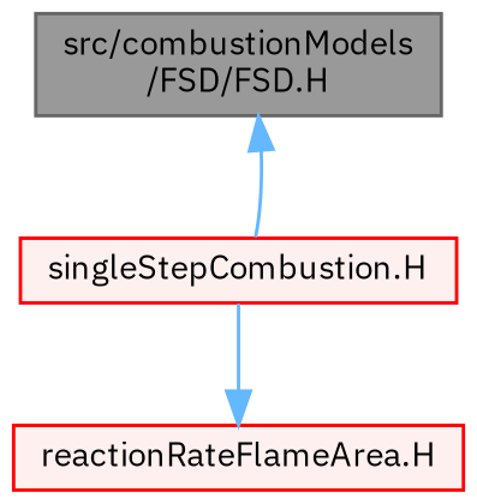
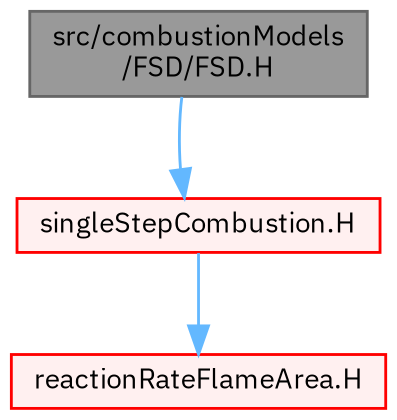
  digraph {
    fontname="IBM Plex Sans"
    node [color=red fillcolor="#FFF0F0" fontname="IBM Plex Sans" fontsize=10 shape=box style=filled]
    edge [color=steelblue1 fontname="IBM Plex Sans" fontsize=10 labelfontname=Helvetica labelfontsize=10 style=solid]
    n1 [color=gray40 fillcolor=grey60 fontcolor=black height=0.2 label="src/combustionModels\l/FSD/FSD.H" width=0.4]
    n2 [height=0.2 label="singleStepCombustion.H" width=0.4]
    n3 [height=0.2 label="reactionRateFlameArea.H" width=0.4]
-   n2 -> n1
+   n1 -> n2
    n2 -> n3
  }
